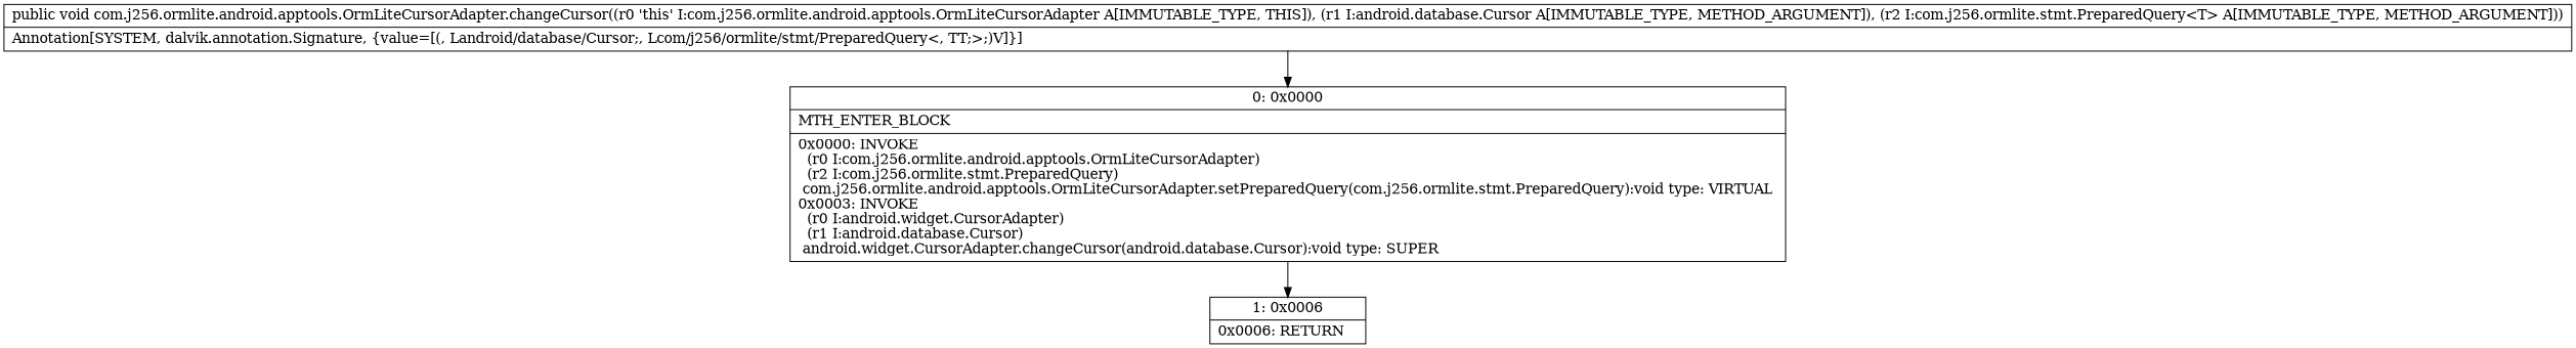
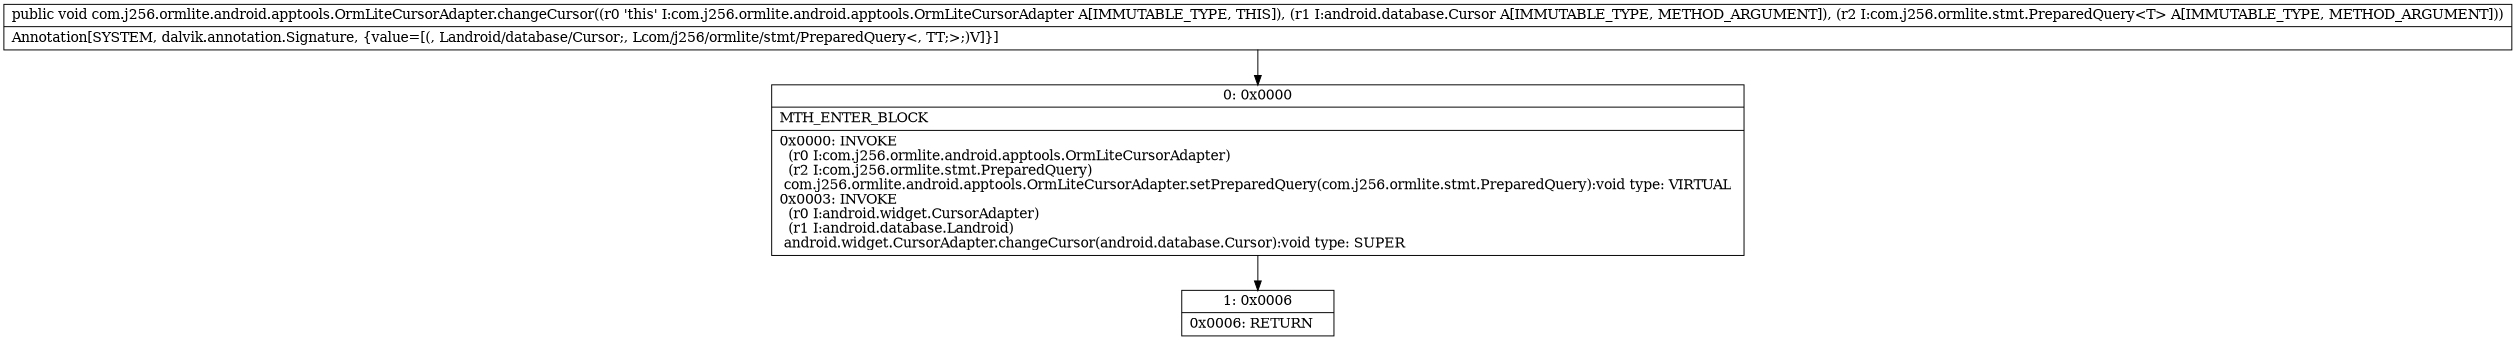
  digraph {
    node [shape=record]
-   n1 [label="{0\:\ 0x0000|MTH_ENTER_BLOCK\l|0x0000: INVOKE  \l  (r0 I:com.j256.ormlite.android.apptools.OrmLiteCursorAdapter)\l  (r2 I:com.j256.ormlite.stmt.PreparedQuery)\l com.j256.ormlite.android.apptools.OrmLiteCursorAdapter.setPreparedQuery(com.j256.ormlite.stmt.PreparedQuery):void type: VIRTUAL \l0x0003: INVOKE  \l  (r0 I:android.widget.CursorAdapter)\l  (r1 I:android.database.Cursor)\l android.widget.CursorAdapter.changeCursor(android.database.Cursor):void type: SUPER \l}"]
+   n1 [label="{0\:\ 0x0000|MTH_ENTER_BLOCK\l|0x0000: INVOKE  \l  (r0 I:com.j256.ormlite.android.apptools.OrmLiteCursorAdapter)\l  (r2 I:com.j256.ormlite.stmt.PreparedQuery)\l com.j256.ormlite.android.apptools.OrmLiteCursorAdapter.setPreparedQuery(com.j256.ormlite.stmt.PreparedQuery):void type: VIRTUAL \l0x0003: INVOKE  \l  (r0 I:android.widget.CursorAdapter)\l  (r1 I:android.database.Landroid)\l android.widget.CursorAdapter.changeCursor(android.database.Cursor):void type: SUPER \l}"]
    n2 [label="{1\:\ 0x0006|0x0006: RETURN   \l}"]
    n3 [label="{public void com.j256.ormlite.android.apptools.OrmLiteCursorAdapter.changeCursor((r0 'this' I:com.j256.ormlite.android.apptools.OrmLiteCursorAdapter A[IMMUTABLE_TYPE, THIS]), (r1 I:android.database.Cursor A[IMMUTABLE_TYPE, METHOD_ARGUMENT]), (r2 I:com.j256.ormlite.stmt.PreparedQuery\<T\> A[IMMUTABLE_TYPE, METHOD_ARGUMENT]))  | Annotation[SYSTEM, dalvik.annotation.Signature, \{value=[(, Landroid\/database\/Cursor;, Lcom\/j256\/ormlite\/stmt\/PreparedQuery\<, TT;\>;)V]\}]\l}"]
    n1 -> n2
    n3 -> n1
  }
